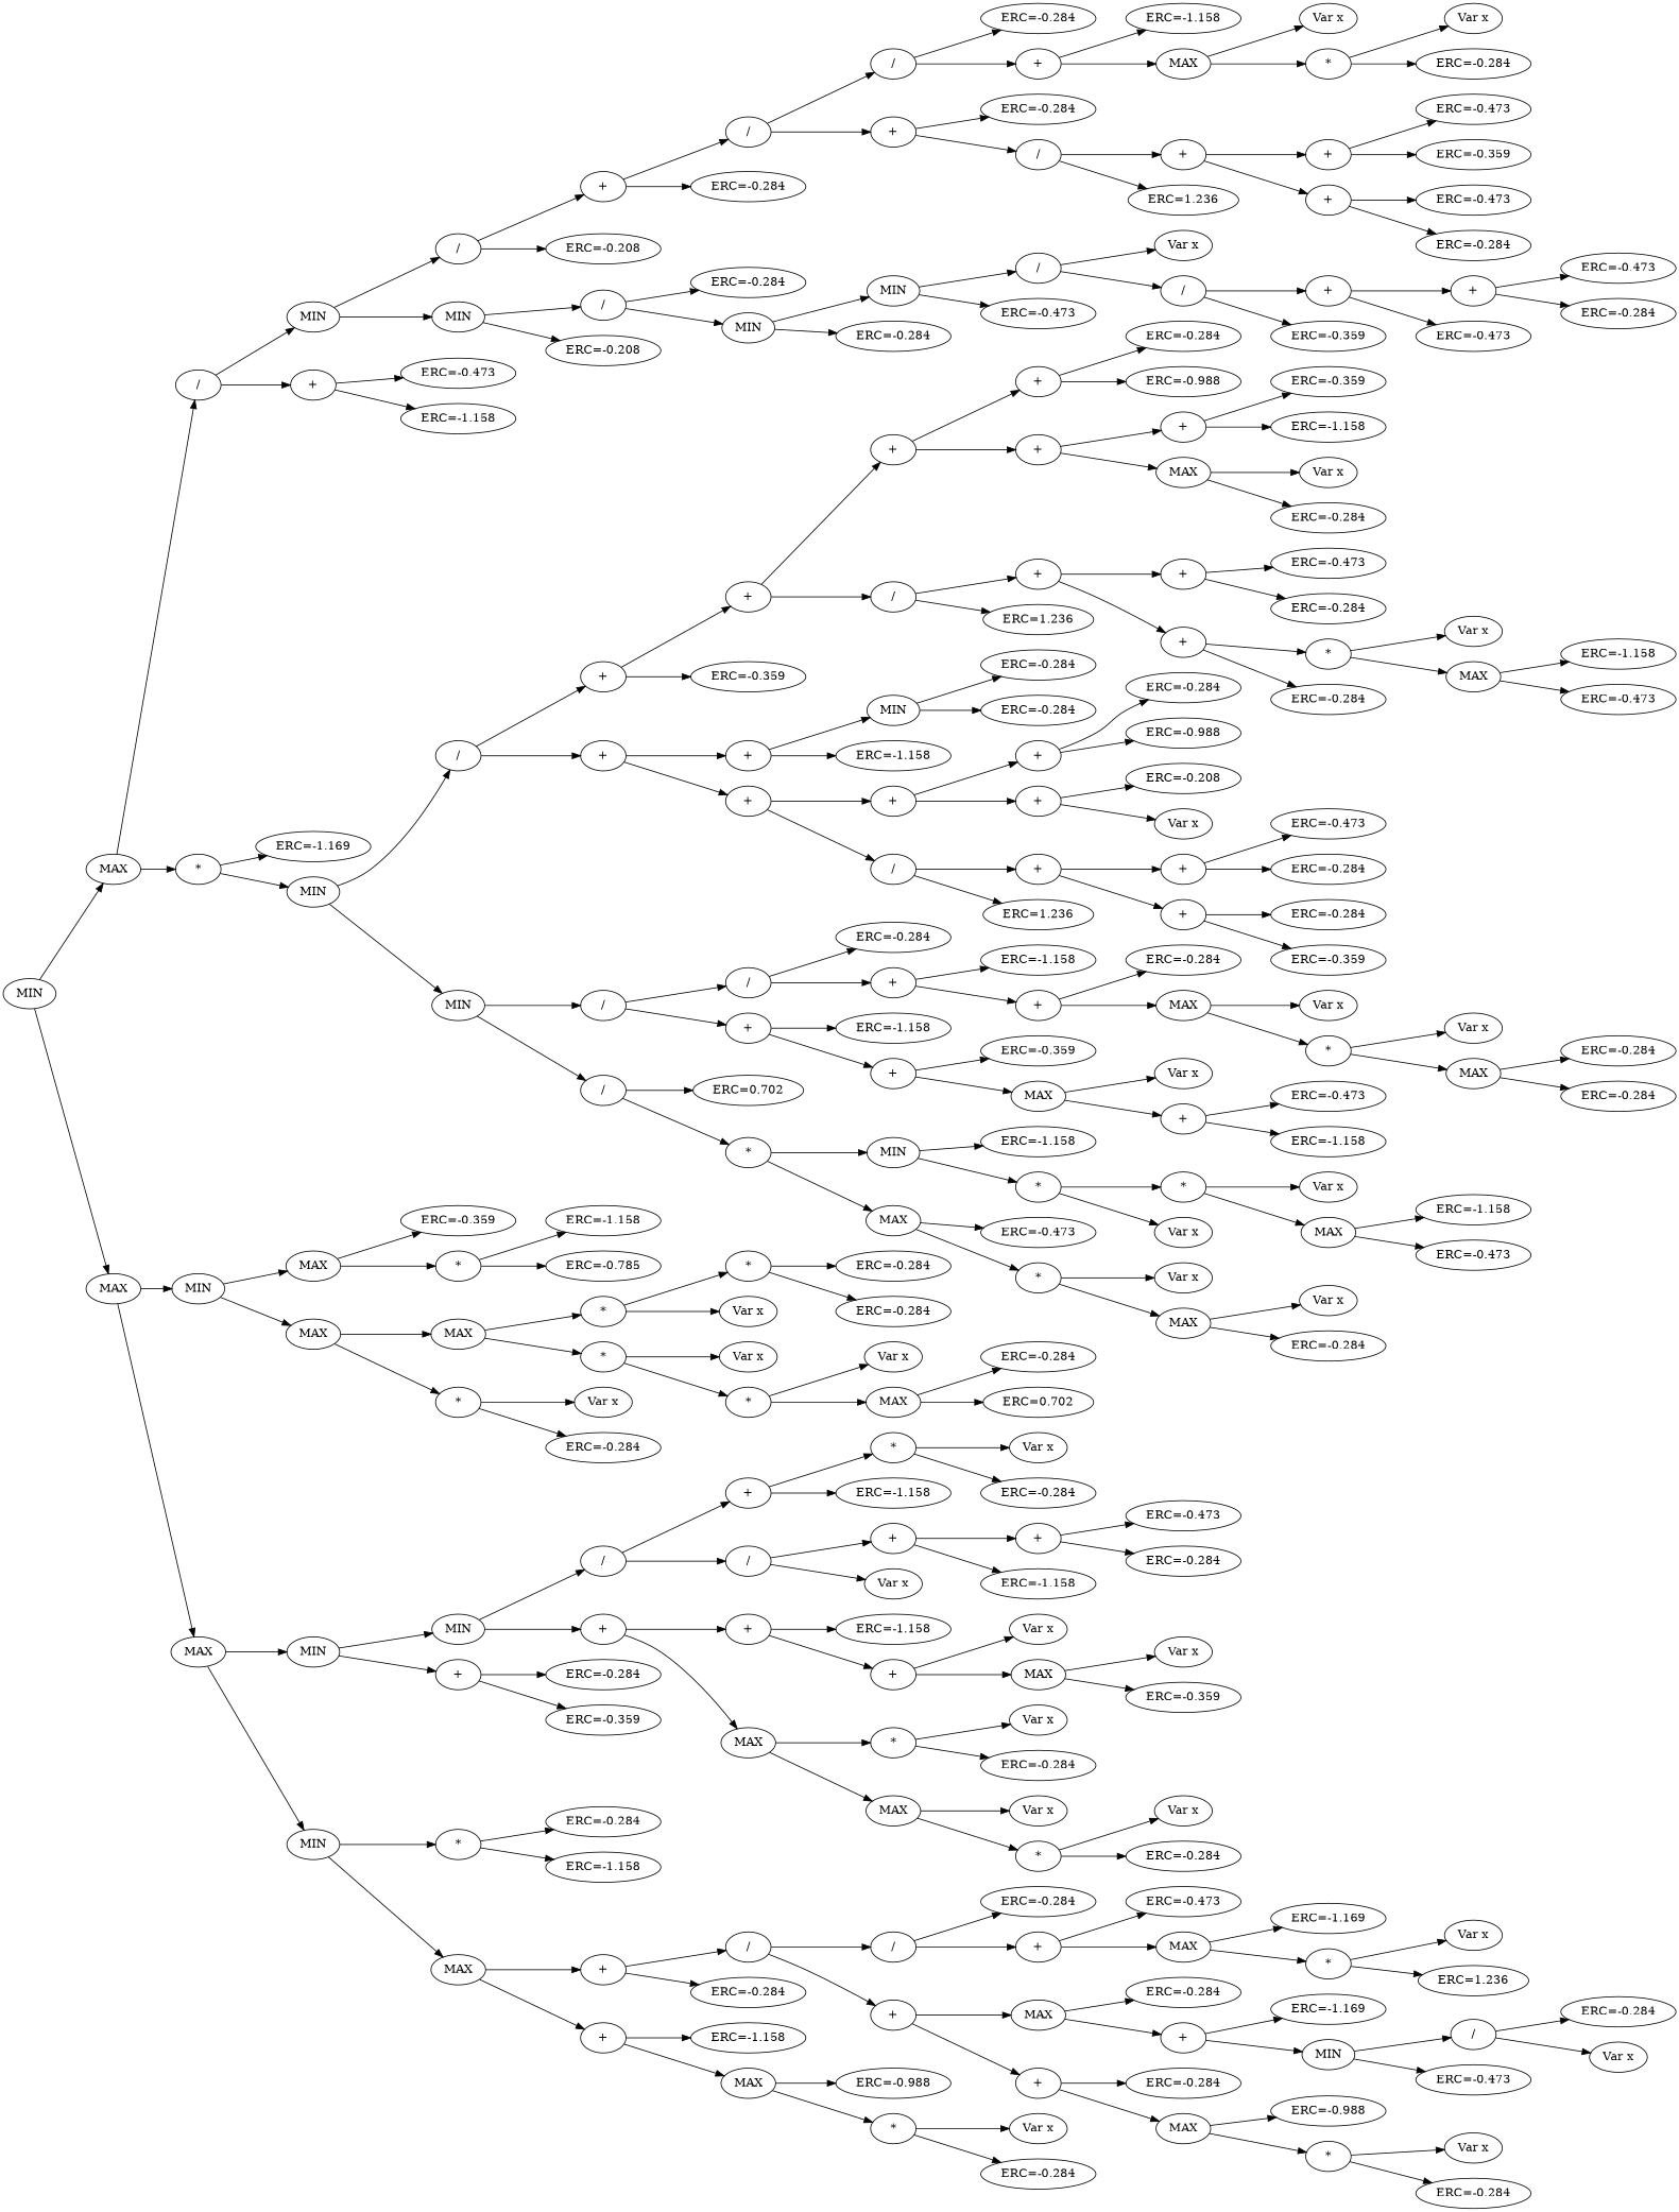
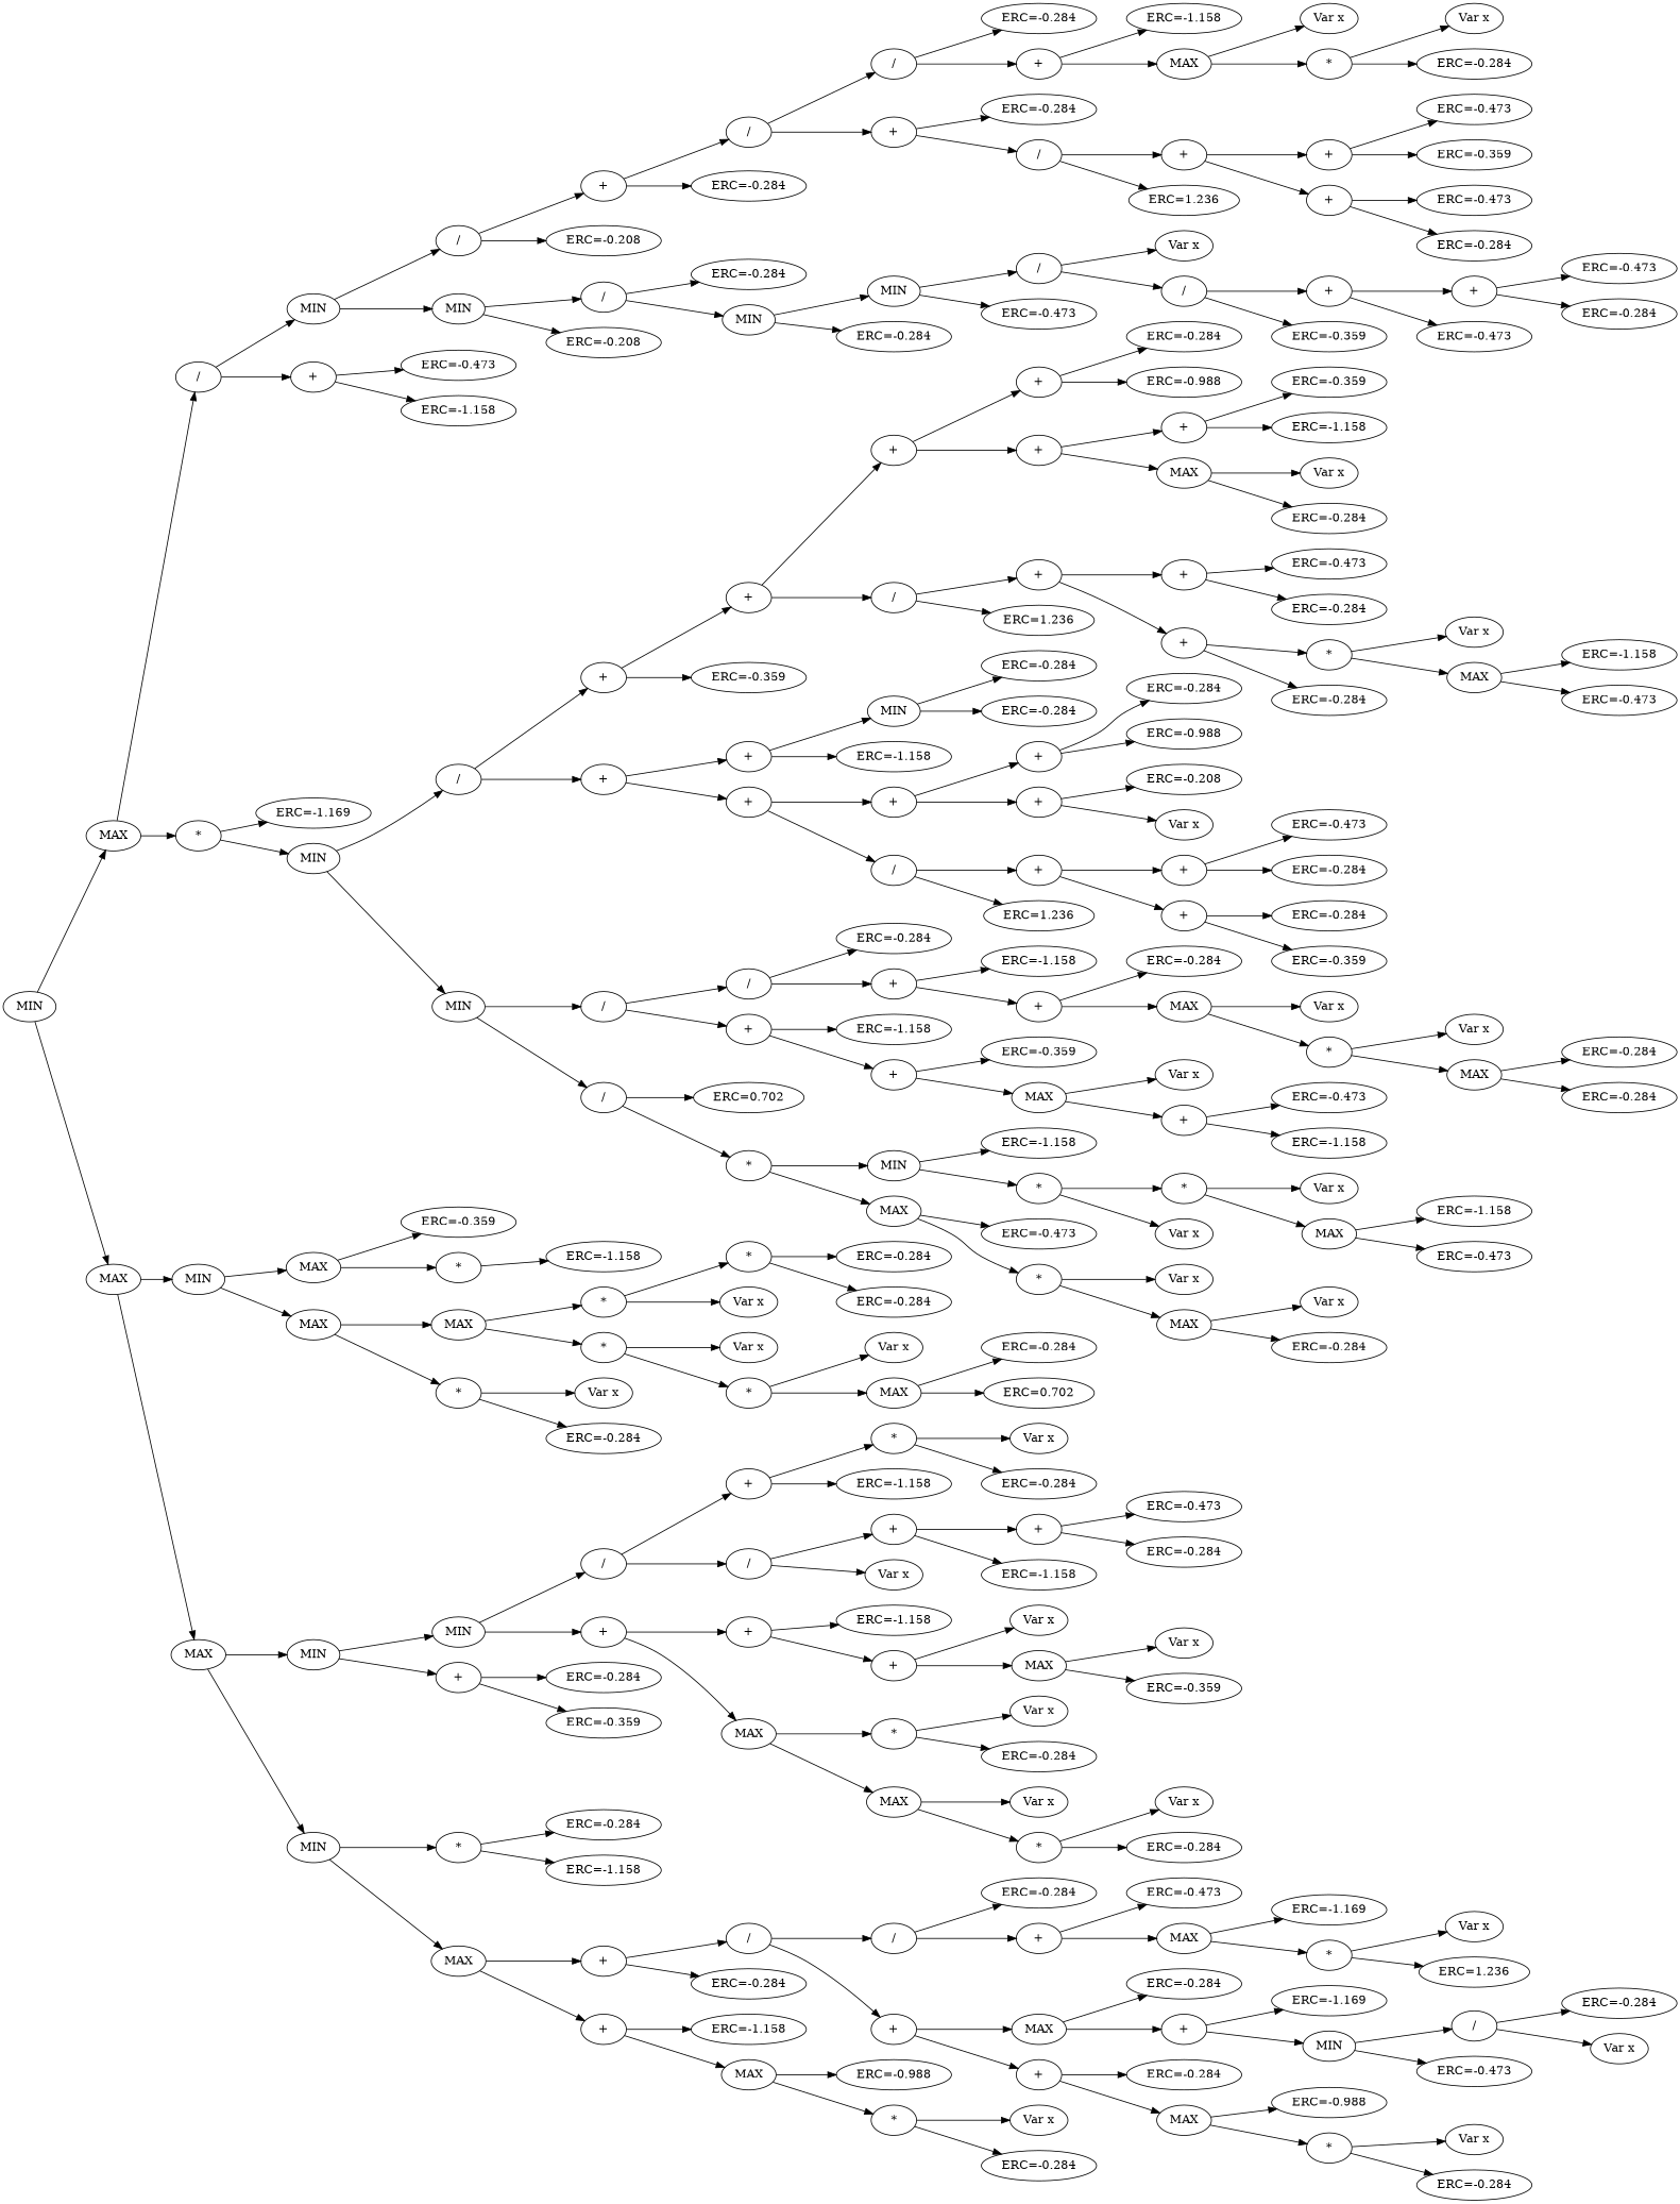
  digraph {
    rankdir=LR
    n1 [label=MIN]
    n2 [label=MAX]
    n3 [label=MAX]
    n4 [label="/"]
    n5 [label="*"]
    n6 [label=MIN]
    n7 [label="+"]
    n8 [label="/"]
    n9 [label=MIN]
    n10 [label="+"]
    n11 [label="ERC=-0.208"]
    n12 [label="/"]
    n13 [label="ERC=-0.284"]
    n14 [label="/"]
    n15 [label="+"]
    n16 [label="ERC=-0.284"]
    n17 [label="+"]
    n18 [label="ERC=-1.158"]
    n19 [label=MAX]
    n20 [label="Var x"]
    n21 [label="*"]
    n22 [label="Var x"]
    n23 [label="ERC=-0.284"]
    n24 [label="ERC=-0.284"]
    n25 [label="/"]
    n26 [label="+"]
    n27 [label="ERC=1.236"]
    n28 [label="+"]
    n29 [label="+"]
    n30 [label="ERC=-0.473"]
    n31 [label="ERC=-0.359"]
    n32 [label="ERC=-0.473"]
    n33 [label="ERC=-0.284"]
    n34 [label="/"]
    n35 [label="ERC=-0.208"]
    n36 [label="ERC=-0.284"]
    n37 [label=MIN]
    n38 [label=MIN]
    n39 [label="ERC=-0.284"]
    n40 [label="/"]
    n41 [label="ERC=-0.473"]
    n42 [label="Var x"]
    n43 [label="/"]
    n44 [label="+"]
    n45 [label="ERC=-0.359"]
    n46 [label="+"]
    n47 [label="ERC=-0.473"]
    n48 [label="ERC=-0.473"]
    n49 [label="ERC=-0.284"]
    n50 [label="ERC=-0.473"]
    n51 [label="ERC=-1.158"]
    n52 [label="ERC=-1.169"]
    n53 [label=MIN]
    n54 [label="/"]
    n55 [label=MIN]
    n56 [label="+"]
    n57 [label="+"]
    n58 [label="+"]
    n59 [label="ERC=-0.359"]
    n60 [label="+"]
    n61 [label="/"]
    n62 [label="+"]
    n63 [label="+"]
    n64 [label="ERC=-0.284"]
    n65 [label="ERC=-0.988"]
    n66 [label="+"]
    n67 [label=MAX]
    n68 [label="ERC=-0.359"]
    n69 [label="ERC=-1.158"]
    n70 [label="Var x"]
    n71 [label="ERC=-0.284"]
    n72 [label="+"]
    n73 [label="ERC=1.236"]
    n74 [label="+"]
    n75 [label="+"]
    n76 [label="ERC=-0.473"]
    n77 [label="ERC=-0.284"]
    n78 [label="*"]
    n79 [label="ERC=-0.284"]
    n80 [label="Var x"]
    n81 [label=MAX]
    n82 [label="ERC=-1.158"]
    n83 [label="ERC=-0.473"]
    n84 [label="+"]
    n85 [label="+"]
    n86 [label=MIN]
    n87 [label="ERC=-1.158"]
    n88 [label="ERC=-0.284"]
    n89 [label="ERC=-0.284"]
    n90 [label="+"]
    n91 [label="/"]
    n92 [label="+"]
    n93 [label="+"]
    n94 [label="ERC=-0.284"]
    n95 [label="ERC=-0.988"]
    n96 [label="ERC=-0.208"]
    n97 [label="Var x"]
    n98 [label="+"]
    n99 [label="ERC=1.236"]
    n100 [label="+"]
    n101 [label="+"]
    n102 [label="ERC=-0.473"]
    n103 [label="ERC=-0.284"]
    n104 [label="ERC=-0.284"]
    n105 [label="ERC=-0.359"]
    n106 [label="/"]
    n107 [label="/"]
    n108 [label="/"]
    n109 [label="+"]
    n110 [label="ERC=-0.284"]
    n111 [label="+"]
    n112 [label="ERC=-1.158"]
    n113 [label="+"]
    n114 [label="ERC=-0.284"]
    n115 [label=MAX]
    n116 [label="Var x"]
    n117 [label="*"]
    n118 [label="Var x"]
    n119 [label=MAX]
    n120 [label="ERC=-0.284"]
    n121 [label="ERC=-0.284"]
    n122 [label="ERC=-1.158"]
    n123 [label="+"]
    n124 [label="ERC=-0.359"]
    n125 [label=MAX]
    n126 [label="Var x"]
    n127 [label="+"]
    n128 [label="ERC=-0.473"]
    n129 [label="ERC=-1.158"]
    n130 [label="ERC=0.702"]
    n131 [label="*"]
    n132 [label=MIN]
    n133 [label=MAX]
    n134 [label="ERC=-1.158"]
    n135 [label="*"]
    n136 [label="*"]
    n137 [label="Var x"]
    n138 [label="Var x"]
    n139 [label=MAX]
    n140 [label="ERC=-1.158"]
    n141 [label="ERC=-0.473"]
    n142 [label="ERC=-0.473"]
    n143 [label="*"]
    n144 [label="Var x"]
    n145 [label=MAX]
    n146 [label="Var x"]
    n147 [label="ERC=-0.284"]
    n148 [label=MIN]
    n149 [label=MAX]
    n150 [label=MAX]
    n151 [label=MAX]
    n152 [label="ERC=-0.359"]
    n153 [label="*"]
    n154 [label="ERC=-1.158"]
-   n155 [label="ERC=-0.785"]
    n156 [label=MAX]
    n157 [label="*"]
    n158 [label="*"]
    n159 [label="*"]
    n160 [label="*"]
    n161 [label="Var x"]
    n162 [label="ERC=-0.284"]
    n163 [label="ERC=-0.284"]
    n164 [label="Var x"]
    n165 [label="*"]
    n166 [label="Var x"]
    n167 [label=MAX]
    n168 [label="ERC=-0.284"]
    n169 [label="ERC=0.702"]
    n170 [label="Var x"]
    n171 [label="ERC=-0.284"]
    n172 [label=MIN]
    n173 [label=MIN]
    n174 [label=MIN]
    n175 [label="+"]
    n176 [label="/"]
    n177 [label="+"]
    n178 [label="+"]
    n179 [label="/"]
    n180 [label="*"]
    n181 [label="ERC=-1.158"]
    n182 [label="Var x"]
    n183 [label="ERC=-0.284"]
    n184 [label="+"]
    n185 [label="Var x"]
    n186 [label="+"]
    n187 [label="ERC=-1.158"]
    n188 [label="ERC=-0.473"]
    n189 [label="ERC=-0.284"]
    n190 [label="+"]
    n191 [label=MAX]
    n192 [label="ERC=-1.158"]
    n193 [label="+"]
    n194 [label="Var x"]
    n195 [label=MAX]
    n196 [label="Var x"]
    n197 [label="ERC=-0.359"]
    n198 [label="*"]
    n199 [label=MAX]
    n200 [label="Var x"]
    n201 [label="ERC=-0.284"]
    n202 [label="Var x"]
    n203 [label="*"]
    n204 [label="Var x"]
    n205 [label="ERC=-0.284"]
    n206 [label="ERC=-0.284"]
    n207 [label="ERC=-0.359"]
    n208 [label="*"]
    n209 [label=MAX]
    n210 [label="ERC=-0.284"]
    n211 [label="ERC=-1.158"]
    n212 [label="+"]
    n213 [label="+"]
    n214 [label="/"]
    n215 [label="ERC=-0.284"]
    n216 [label="/"]
    n217 [label="+"]
    n218 [label="ERC=-0.284"]
    n219 [label="+"]
    n220 [label="ERC=-0.473"]
    n221 [label=MAX]
    n222 [label="ERC=-1.169"]
    n223 [label="*"]
    n224 [label="Var x"]
    n225 [label="ERC=1.236"]
    n226 [label=MAX]
    n227 [label="+"]
    n228 [label="ERC=-0.284"]
    n229 [label="+"]
    n230 [label="ERC=-1.169"]
    n231 [label=MIN]
    n232 [label="/"]
    n233 [label="ERC=-0.473"]
    n234 [label="ERC=-0.284"]
    n235 [label="Var x"]
    n236 [label="ERC=-0.284"]
    n237 [label=MAX]
    n238 [label="ERC=-0.988"]
    n239 [label="*"]
    n240 [label="Var x"]
    n241 [label="ERC=-0.284"]
    n242 [label="ERC=-1.158"]
    n243 [label=MAX]
    n244 [label="ERC=-0.988"]
    n245 [label="*"]
    n246 [label="Var x"]
    n247 [label="ERC=-0.284"]
    n1 -> n2
    n1 -> n3
    n2 -> n4
    n2 -> n5
    n3 -> n148
    n3 -> n149
    n4 -> n6
    n4 -> n7
    n5 -> n52
    n5 -> n53
    n6 -> n8
    n6 -> n9
    n7 -> n50
    n7 -> n51
    n8 -> n10
    n8 -> n11
    n9 -> n34
    n9 -> n35
    n10 -> n12
    n10 -> n13
    n12 -> n14
    n12 -> n15
    n14 -> n16
    n14 -> n17
    n15 -> n24
    n15 -> n25
    n17 -> n18
    n17 -> n19
    n19 -> n20
    n19 -> n21
    n21 -> n22
    n21 -> n23
    n25 -> n26
    n25 -> n27
    n26 -> n28
    n26 -> n29
    n28 -> n30
    n28 -> n31
    n29 -> n32
    n29 -> n33
    n34 -> n36
    n34 -> n37
    n37 -> n38
    n37 -> n39
    n38 -> n40
    n38 -> n41
    n40 -> n42
    n40 -> n43
    n43 -> n44
    n43 -> n45
    n44 -> n46
    n44 -> n47
    n46 -> n48
    n46 -> n49
    n53 -> n54
    n53 -> n55
    n54 -> n56
    n54 -> n57
    n55 -> n106
    n55 -> n107
    n56 -> n58
    n56 -> n59
    n57 -> n84
    n57 -> n85
    n58 -> n60
    n58 -> n61
    n60 -> n62
    n60 -> n63
    n61 -> n72
    n61 -> n73
    n62 -> n64
    n62 -> n65
    n63 -> n66
    n63 -> n67
    n66 -> n68
    n66 -> n69
    n67 -> n70
    n67 -> n71
    n72 -> n74
    n72 -> n75
    n74 -> n76
    n74 -> n77
    n75 -> n78
    n75 -> n79
    n78 -> n80
    n78 -> n81
    n81 -> n82
    n81 -> n83
    n84 -> n86
    n84 -> n87
    n85 -> n90
    n85 -> n91
    n86 -> n88
    n86 -> n89
    n90 -> n92
    n90 -> n93
    n91 -> n98
    n91 -> n99
    n92 -> n94
    n92 -> n95
    n93 -> n96
    n93 -> n97
    n98 -> n100
    n98 -> n101
    n100 -> n102
    n100 -> n103
    n101 -> n104
    n101 -> n105
    n106 -> n108
    n106 -> n109
    n107 -> n130
    n107 -> n131
    n108 -> n110
    n108 -> n111
    n109 -> n122
    n109 -> n123
    n111 -> n112
    n111 -> n113
    n113 -> n114
    n113 -> n115
    n115 -> n116
    n115 -> n117
    n117 -> n118
    n117 -> n119
    n119 -> n120
    n119 -> n121
    n123 -> n124
    n123 -> n125
    n125 -> n126
    n125 -> n127
    n127 -> n128
    n127 -> n129
    n131 -> n132
    n131 -> n133
    n132 -> n134
    n132 -> n135
    n133 -> n142
    n133 -> n143
    n135 -> n136
    n135 -> n137
    n136 -> n138
    n136 -> n139
    n139 -> n140
    n139 -> n141
    n143 -> n144
    n143 -> n145
    n145 -> n146
    n145 -> n147
    n148 -> n150
    n148 -> n151
    n149 -> n172
    n149 -> n173
    n150 -> n152
    n150 -> n153
    n151 -> n156
    n151 -> n157
    n153 -> n154
-   n153 -> n155
    n156 -> n158
    n156 -> n159
    n157 -> n170
    n157 -> n171
    n158 -> n160
    n158 -> n161
    n159 -> n164
    n159 -> n165
    n160 -> n162
    n160 -> n163
    n165 -> n166
    n165 -> n167
    n167 -> n168
    n167 -> n169
    n172 -> n174
    n172 -> n175
    n173 -> n208
    n173 -> n209
    n174 -> n176
    n174 -> n177
    n175 -> n206
    n175 -> n207
    n176 -> n178
    n176 -> n179
    n177 -> n190
    n177 -> n191
    n178 -> n180
    n178 -> n181
    n179 -> n184
    n179 -> n185
    n180 -> n182
    n180 -> n183
    n184 -> n186
    n184 -> n187
    n186 -> n188
    n186 -> n189
    n190 -> n192
    n190 -> n193
    n191 -> n198
    n191 -> n199
    n193 -> n194
    n193 -> n195
    n195 -> n196
    n195 -> n197
    n198 -> n200
    n198 -> n201
    n199 -> n202
    n199 -> n203
    n203 -> n204
    n203 -> n205
    n208 -> n210
    n208 -> n211
    n209 -> n212
    n209 -> n213
    n212 -> n214
    n212 -> n215
    n213 -> n242
    n213 -> n243
    n214 -> n216
    n214 -> n217
    n216 -> n218
    n216 -> n219
    n217 -> n226
    n217 -> n227
    n219 -> n220
    n219 -> n221
    n221 -> n222
    n221 -> n223
    n223 -> n224
    n223 -> n225
    n226 -> n228
    n226 -> n229
    n227 -> n236
    n227 -> n237
    n229 -> n230
    n229 -> n231
    n231 -> n232
    n231 -> n233
    n232 -> n234
    n232 -> n235
    n237 -> n238
    n237 -> n239
    n239 -> n240
    n239 -> n241
    n243 -> n244
    n243 -> n245
    n245 -> n246
    n245 -> n247
  }
